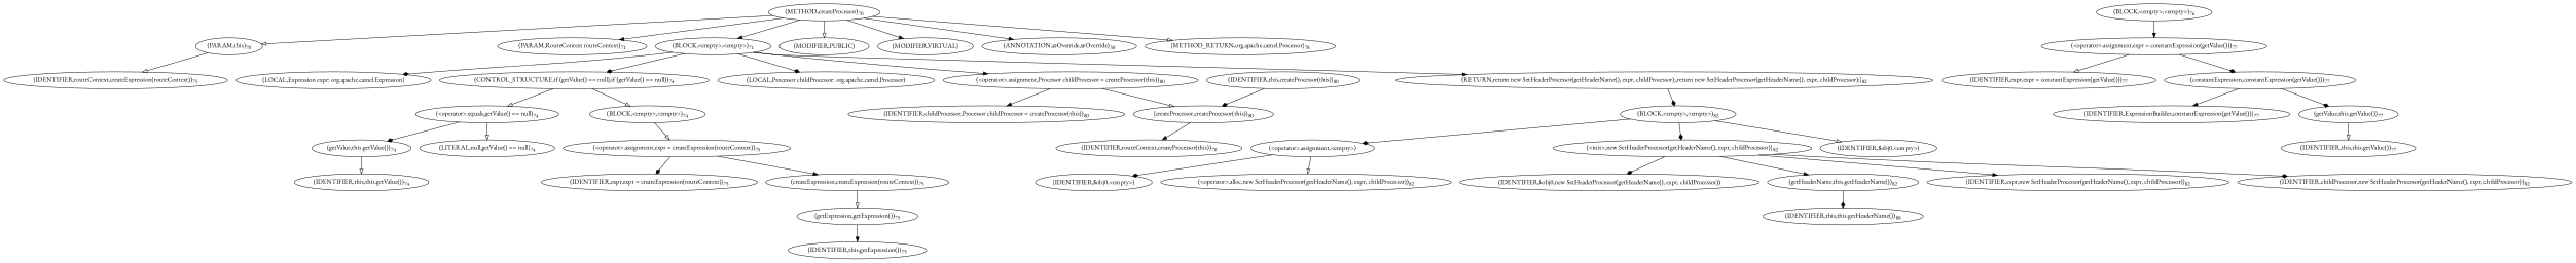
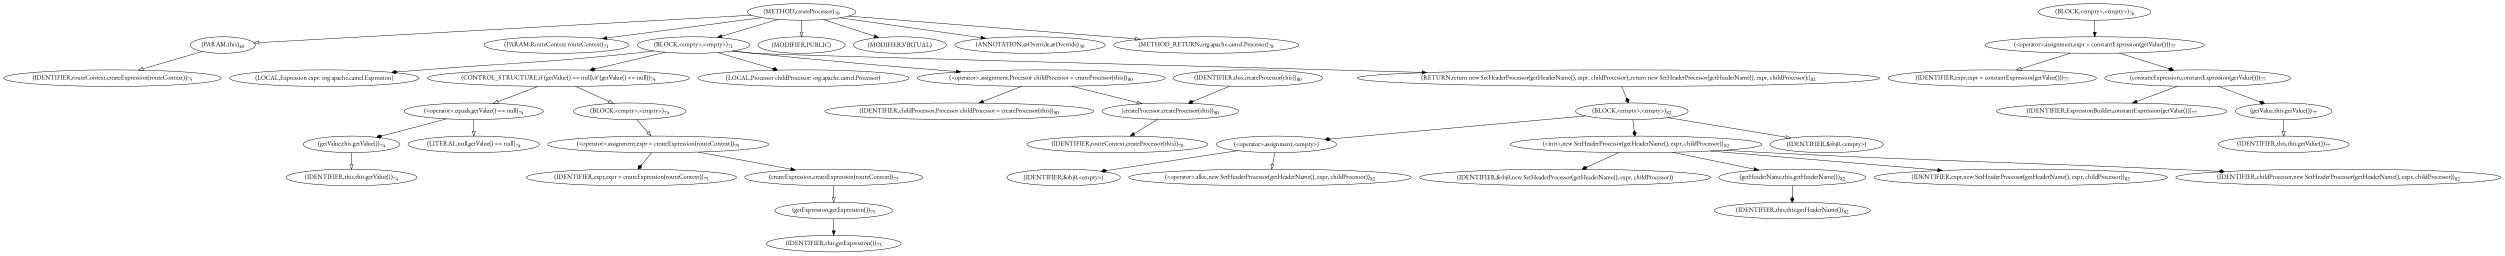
  digraph {
    fontname="EB Garamond"
    node [fontname="EB Garamond"]
    edge [arrowhead=onormal fontname="EB Garamond"]
    n1 [label=<(METHOD,createProcessor)<SUB>70</SUB>>]
-   n2 [label=<(PARAM,this)<SUB>70</SUB>>]
+   n2 [label=<(PARAM,this)<SUB>40</SUB>>]
    n3 [label=<(PARAM,RouteContext routeContext)<SUB>71</SUB>>]
    n4 [label=<(BLOCK,&lt;empty&gt;,&lt;empty&gt;)<SUB>71</SUB>>]
    n5 [label=<(MODIFIER,PUBLIC)>]
    n6 [label=<(MODIFIER,VIRTUAL)>]
    n7 [label=<(ANNOTATION,@Override,@Override)<SUB>30</SUB>>]
    n8 [label=<(METHOD_RETURN,org.apache.camel.Processor)<SUB>78</SUB>>]
    n9 [label=<(IDENTIFIER,routeContext,createExpression(routeContext))<SUB>75</SUB>>]
    n10 [label=<(LOCAL,Expression expr: org.apache.camel.Expression)>]
    n11 [label=<(CONTROL_STRUCTURE,if (getValue() == null),if (getValue() == null))<SUB>74</SUB>>]
    n12 [label=<(LOCAL,Processor childProcessor: org.apache.camel.Processor)>]
    n13 [label=<(&lt;operator&gt;.assignment,Processor childProcessor = createProcessor(this))<SUB>80</SUB>>]
    n14 [label=<(RETURN,return new SetHeaderProcessor(getHeaderName(), expr, childProcessor);,return new SetHeaderProcessor(getHeaderName(), expr, childProcessor);)<SUB>82</SUB>>]
    n15 [label=<(&lt;operator&gt;.equals,getValue() == null)<SUB>74</SUB>>]
    n16 [label=<(BLOCK,&lt;empty&gt;,&lt;empty&gt;)<SUB>74</SUB>>]
    n17 [label=<(IDENTIFIER,childProcessor,Processor childProcessor = createProcessor(this))<SUB>80</SUB>>]
    n18 [label=<(createProcessor,createProcessor(this))<SUB>80</SUB>>]
    n19 [label=<(BLOCK,&lt;empty&gt;,&lt;empty&gt;)<SUB>82</SUB>>]
    n20 [label=<(getValue,this.getValue())<SUB>74</SUB>>]
    n21 [label=<(LITERAL,null,getValue() == null)<SUB>74</SUB>>]
    n22 [label=<(&lt;operator&gt;.assignment,expr = createExpression(routeContext))<SUB>75</SUB>>]
    n23 [label=<(IDENTIFIER,this,this.getValue())<SUB>74</SUB>>]
    n24 [label=<(IDENTIFIER,expr,expr = createExpression(routeContext))<SUB>75</SUB>>]
    n25 [label=<(createExpression,createExpression(routeContext))<SUB>75</SUB>>]
    n26 [label=<(getExpression,getExpression())<SUB>75</SUB>>]
    n27 [label=<(IDENTIFIER,this,getExpression())<SUB>75</SUB>>]
    n28 [label=<(BLOCK,&lt;empty&gt;,&lt;empty&gt;)<SUB>76</SUB>>]
    n29 [label=<(&lt;operator&gt;.assignment,expr = constantExpression(getValue()))<SUB>77</SUB>>]
    n30 [label=<(IDENTIFIER,expr,expr = constantExpression(getValue()))<SUB>77</SUB>>]
    n31 [label=<(constantExpression,constantExpression(getValue()))<SUB>77</SUB>>]
    n32 [label=<(IDENTIFIER,ExpressionBuilder,constantExpression(getValue()))<SUB>77</SUB>>]
    n33 [label=<(getValue,this.getValue())<SUB>77</SUB>>]
    n34 [label=<(IDENTIFIER,this,this.getValue())<SUB>77</SUB>>]
    n35 [label=<(IDENTIFIER,routeContext,createProcessor(this))<SUB>70</SUB>>]
    n36 [label=<(IDENTIFIER,this,createProcessor(this))<SUB>80</SUB>>]
    n37 [label=<(&lt;operator&gt;.assignment,&lt;empty&gt;)>]
    n38 [label=<(&lt;init&gt;,new SetHeaderProcessor(getHeaderName(), expr, childProcessor))<SUB>82</SUB>>]
    n39 [label=<(IDENTIFIER,$obj0,&lt;empty&gt;)>]
    n40 [label=<(IDENTIFIER,$obj0,&lt;empty&gt;)>]
    n41 [label=<(&lt;operator&gt;.alloc,new SetHeaderProcessor(getHeaderName(), expr, childProcessor))<SUB>82</SUB>>]
    n42 [label=<(IDENTIFIER,$obj0,new SetHeaderProcessor(getHeaderName(), expr, childProcessor))>]
    n43 [label=<(getHeaderName,this.getHeaderName())<SUB>82</SUB>>]
    n44 [label=<(IDENTIFIER,expr,new SetHeaderProcessor(getHeaderName(), expr, childProcessor))<SUB>82</SUB>>]
    n45 [label=<(IDENTIFIER,childProcessor,new SetHeaderProcessor(getHeaderName(), expr, childProcessor))<SUB>82</SUB>>]
-   n46 [label=<(IDENTIFIER,this,this.getHeaderName())<SUB>88</SUB>>]
+   n46 [label=<(IDENTIFIER,this,this.getHeaderName())<SUB>82</SUB>>]
    n1 -> n2
    n1 -> n3 [arrowhead=normal]
    n1 -> n4 [arrowhead=normal]
    n1 -> n5
    n1 -> n6 [arrowhead=normal]
    n1 -> n7 [arrowhead=normal]
    n1 -> n8
    n2 -> n9
    n4 -> n10 [arrowhead=diamond]
    n4 -> n11 [arrowhead=diamond]
    n4 -> n12 [arrowhead=diamond]
    n4 -> n13 [arrowhead=normal]
    n4 -> n14 [arrowhead=normal]
    n11 -> n15
    n11 -> n16
    n13 -> n17 [arrowhead=normal]
    n13 -> n18
    n14 -> n19 [arrowhead=diamond]
    n15 -> n20 [arrowhead=diamond]
    n15 -> n21
    n16 -> n22
    n18 -> n35 [arrowhead=normal]
    n19 -> n37 [arrowhead=diamond]
    n19 -> n38 [arrowhead=diamond]
    n19 -> n39
    n20 -> n23
    n22 -> n24 [arrowhead=diamond]
    n22 -> n25 [arrowhead=normal]
    n25 -> n26
    n26 -> n27 [arrowhead=normal]
    n28 -> n29 [arrowhead=normal]
    n29 -> n30
    n29 -> n31 [arrowhead=diamond]
    n31 -> n32 [arrowhead=normal]
    n31 -> n33 [arrowhead=diamond]
    n33 -> n34
    n36 -> n18 [arrowhead=diamond]
    n37 -> n40 [arrowhead=diamond]
    n37 -> n41
    n38 -> n42 [arrowhead=diamond]
    n38 -> n43 [arrowhead=normal]
    n38 -> n44 [arrowhead=normal]
    n38 -> n45 [arrowhead=diamond]
    n43 -> n46 [arrowhead=diamond]
  }
